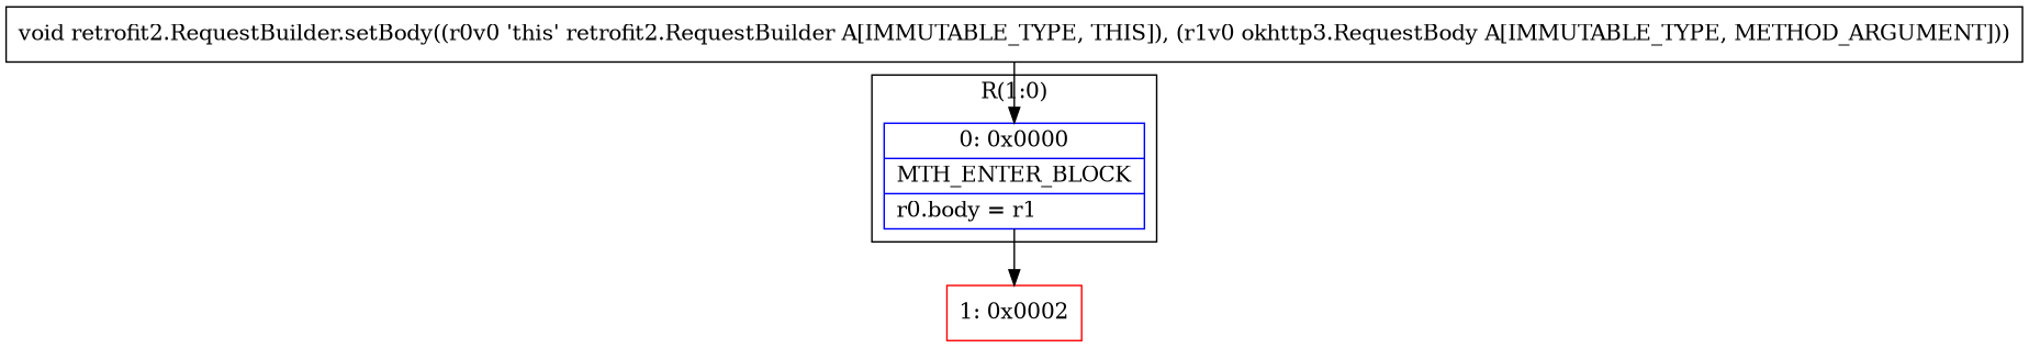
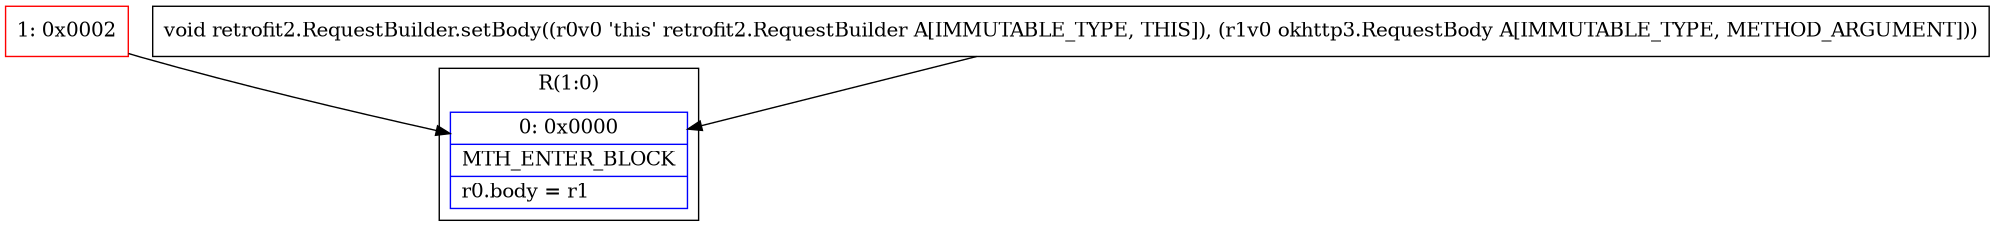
  digraph {
    node [shape=record]
    n1 [color=blue label="{0\:\ 0x0000|MTH_ENTER_BLOCK\l|r0.body = r1\l}"]
    n2 [color=red label="{1\:\ 0x0002}"]
    n3 [label="{void retrofit2.RequestBuilder.setBody((r0v0 'this' retrofit2.RequestBuilder A[IMMUTABLE_TYPE, THIS]), (r1v0 okhttp3.RequestBody A[IMMUTABLE_TYPE, METHOD_ARGUMENT])) }"]
    subgraph cluster_1 {
      label="R(1:0)"
      n1
    }
-   n1 -> n2
+   n2 -> n1
    n3 -> n1
  }
